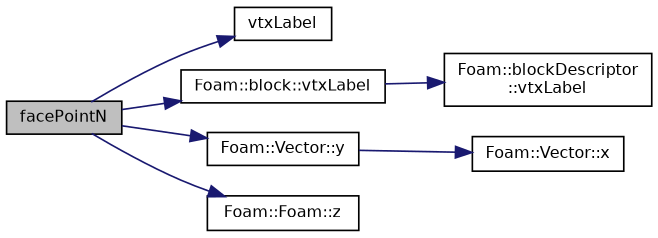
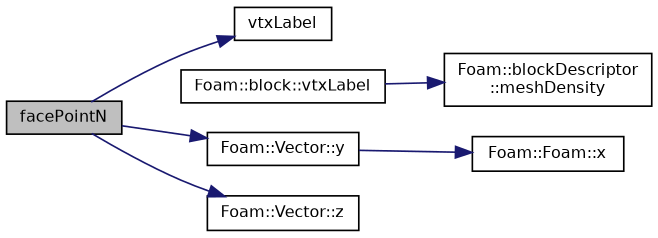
  digraph {
    rankdir=LR
    node [color=black fontname=Helvetica fontsize=10 shape=record]
    edge [color=midnightblue fontname=Helvetica fontsize=10 labelfontname=Helvetica labelfontsize=10 style=solid]
    n1 [fillcolor=grey75 fontcolor=black height=0.2 label=facePointN style=filled width=0.4]
    n2 [height=0.2 label=vtxLabel width=0.4]
    n3 [height=0.2 label="Foam::block::vtxLabel" width=0.4]
    n4 [height=0.2 label="Foam::Vector::y" width=0.4]
-   n5 [height=0.2 label="Foam::Foam::z" width=0.4]
-   n6 [height=0.2 label="Foam::blockDescriptor\l::vtxLabel" width=0.4]
-   n7 [height=0.2 label="Foam::Vector::x" width=0.4]
+   n5 [height=0.2 label="Foam::Vector::z" width=0.4]
+   n6 [height=0.2 label="Foam::blockDescriptor\l::meshDensity" width=0.4]
+   n7 [height=0.2 label="Foam::Foam::x" width=0.4]
    n1 -> n2
-   n1 -> n3
    n1 -> n4
    n1 -> n5
    n3 -> n6
    n4 -> n7
  }
